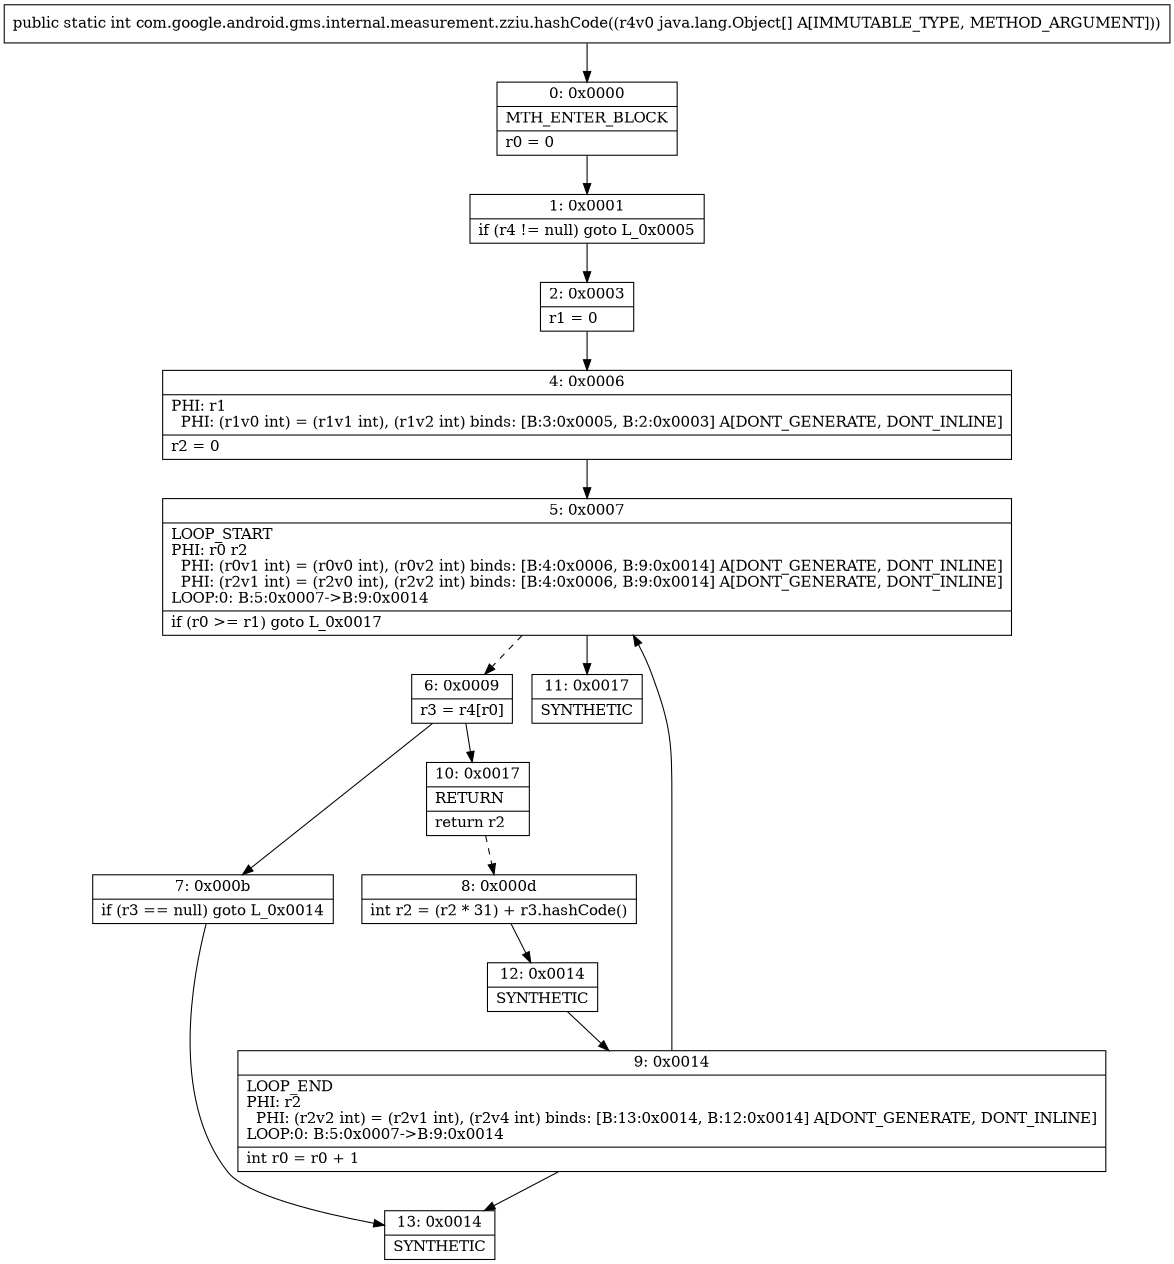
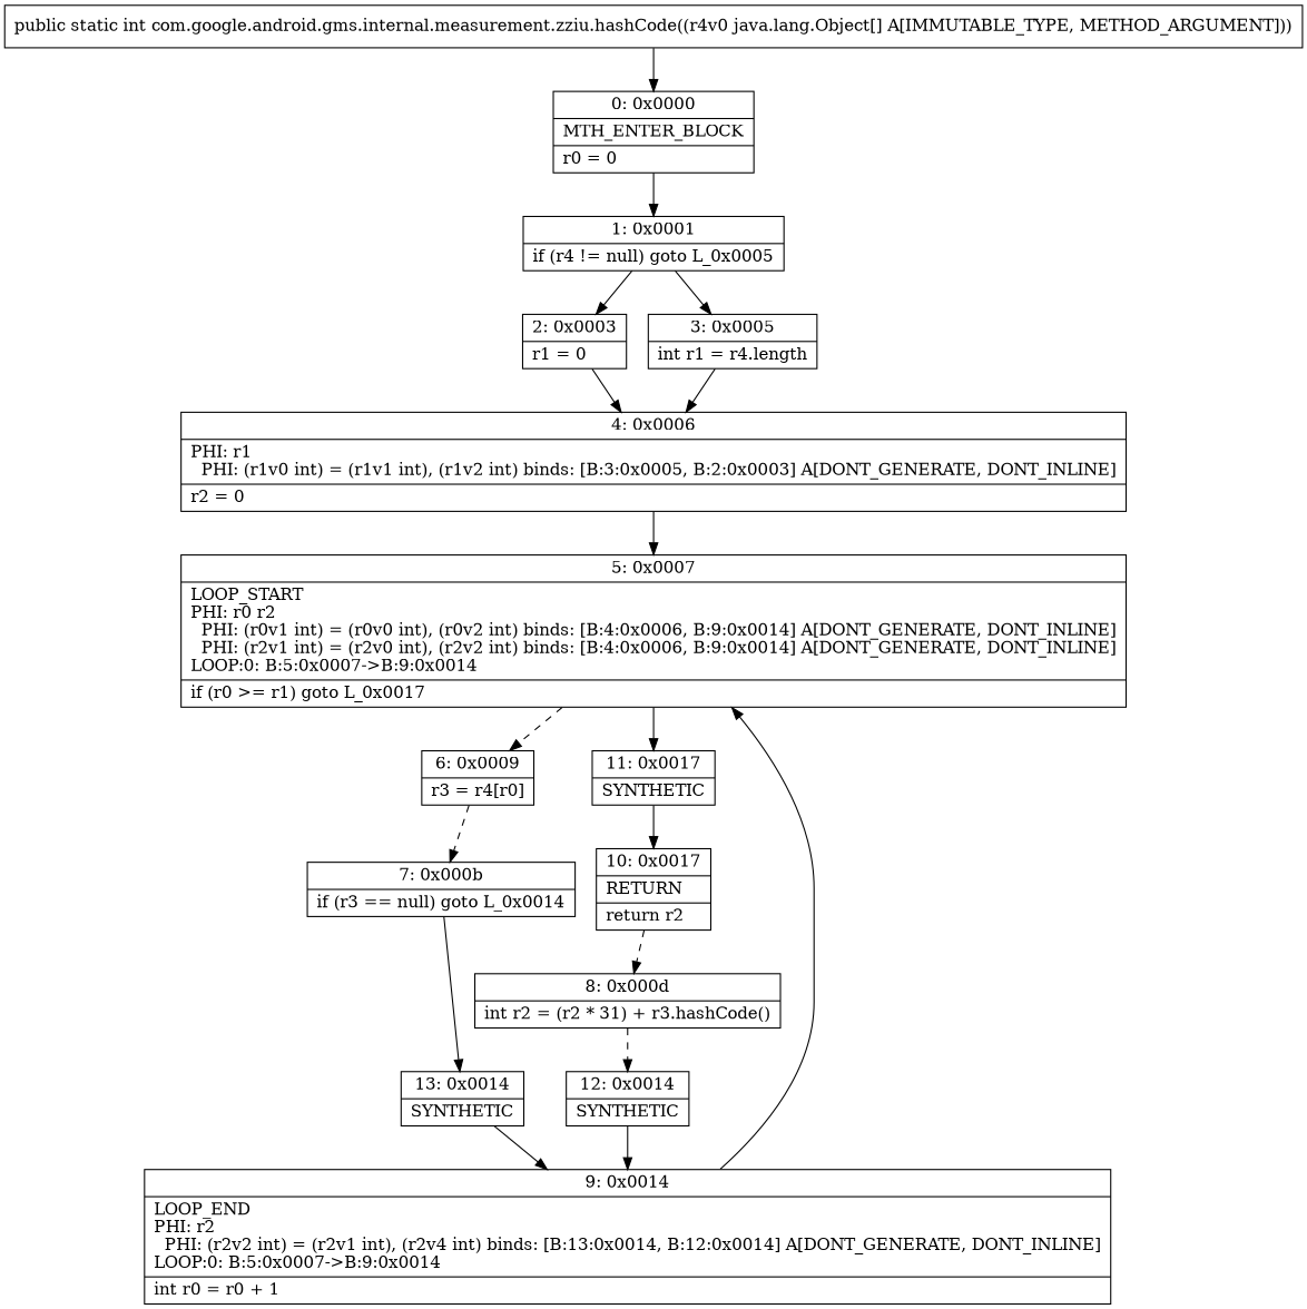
  digraph {
    node [shape=record]
    n1 [label="{0\:\ 0x0000|MTH_ENTER_BLOCK\l|r0 = 0\l}"]
    n2 [label="{1\:\ 0x0001|if (r4 != null) goto L_0x0005\l}"]
    n3 [label="{2\:\ 0x0003|r1 = 0\l}"]
+   n4 [label="{3\:\ 0x0005|int r1 = r4.length\l}"]
    n5 [label="{4\:\ 0x0006|PHI: r1 \l  PHI: (r1v0 int) = (r1v1 int), (r1v2 int) binds: [B:3:0x0005, B:2:0x0003] A[DONT_GENERATE, DONT_INLINE]\l|r2 = 0\l}"]
    n6 [label="{5\:\ 0x0007|LOOP_START\lPHI: r0 r2 \l  PHI: (r0v1 int) = (r0v0 int), (r0v2 int) binds: [B:4:0x0006, B:9:0x0014] A[DONT_GENERATE, DONT_INLINE]\l  PHI: (r2v1 int) = (r2v0 int), (r2v2 int) binds: [B:4:0x0006, B:9:0x0014] A[DONT_GENERATE, DONT_INLINE]\lLOOP:0: B:5:0x0007\-\>B:9:0x0014\l|if (r0 \>= r1) goto L_0x0017\l}"]
    n7 [label="{6\:\ 0x0009|r3 = r4[r0]\l}"]
    n8 [label="{11\:\ 0x0017|SYNTHETIC\l}"]
    n9 [label="{7\:\ 0x000b|if (r3 == null) goto L_0x0014\l}"]
    n10 [label="{10\:\ 0x0017|RETURN\l|return r2\l}"]
    n11 [label="{13\:\ 0x0014|SYNTHETIC\l}"]
    n12 [label="{8\:\ 0x000d|int r2 = (r2 * 31) + r3.hashCode()\l}"]
    n13 [label="{12\:\ 0x0014|SYNTHETIC\l}"]
    n14 [label="{9\:\ 0x0014|LOOP_END\lPHI: r2 \l  PHI: (r2v2 int) = (r2v1 int), (r2v4 int) binds: [B:13:0x0014, B:12:0x0014] A[DONT_GENERATE, DONT_INLINE]\lLOOP:0: B:5:0x0007\-\>B:9:0x0014\l|int r0 = r0 + 1\l}"]
    n15 [label="{public static int com.google.android.gms.internal.measurement.zziu.hashCode((r4v0 java.lang.Object[] A[IMMUTABLE_TYPE, METHOD_ARGUMENT])) }"]
    n1 -> n2
    n2 -> n3 [style=solid]
+   n2 -> n4
    n3 -> n5
+   n4 -> n5
    n5 -> n6
    n6 -> n7 [style=dashed]
    n6 -> n8
-   n7 -> n9
-   n7 -> n10
+   n7 -> n9 [style=dashed]
+   n8 -> n10
    n9 -> n11
    n10 -> n12 [style=dashed]
-   n14 -> n11
-   n12 -> n13
+   n11 -> n14
+   n12 -> n13 [style=dashed]
    n13 -> n14
    n14 -> n6
    n15 -> n1
  }
